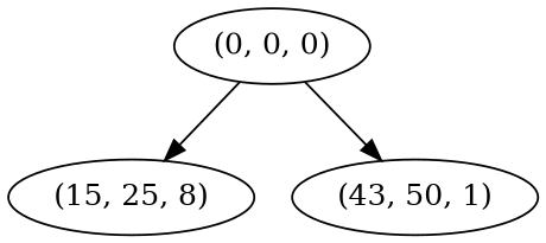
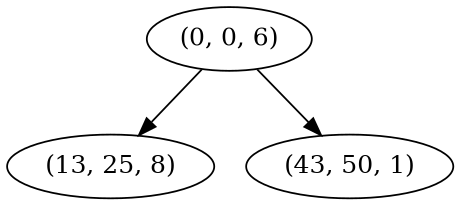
  digraph {
-   "(0, 0, 0)"
-   "(15, 25, 8)"
+   "(0, 0, 0)" [label="(0, 0, 6)"]
+   "(15, 25, 8)" [label="(13, 25, 8)"]
    n3 [label="(43, 50, 1)"]
    "(0, 0, 0)" -> "(15, 25, 8)"
    "(0, 0, 0)" -> n3
  }
